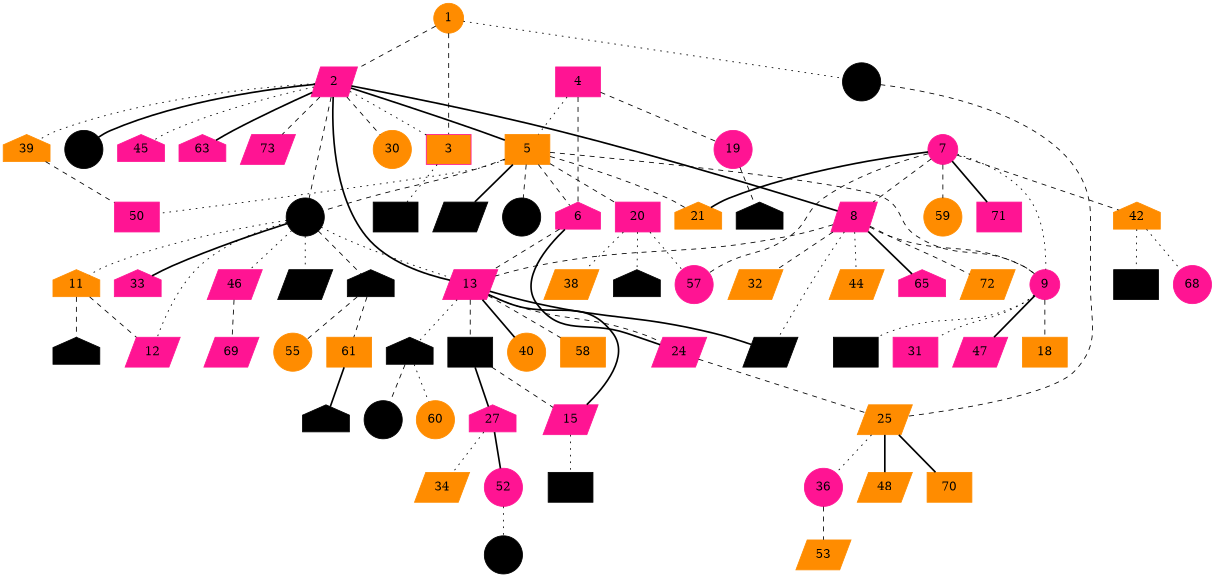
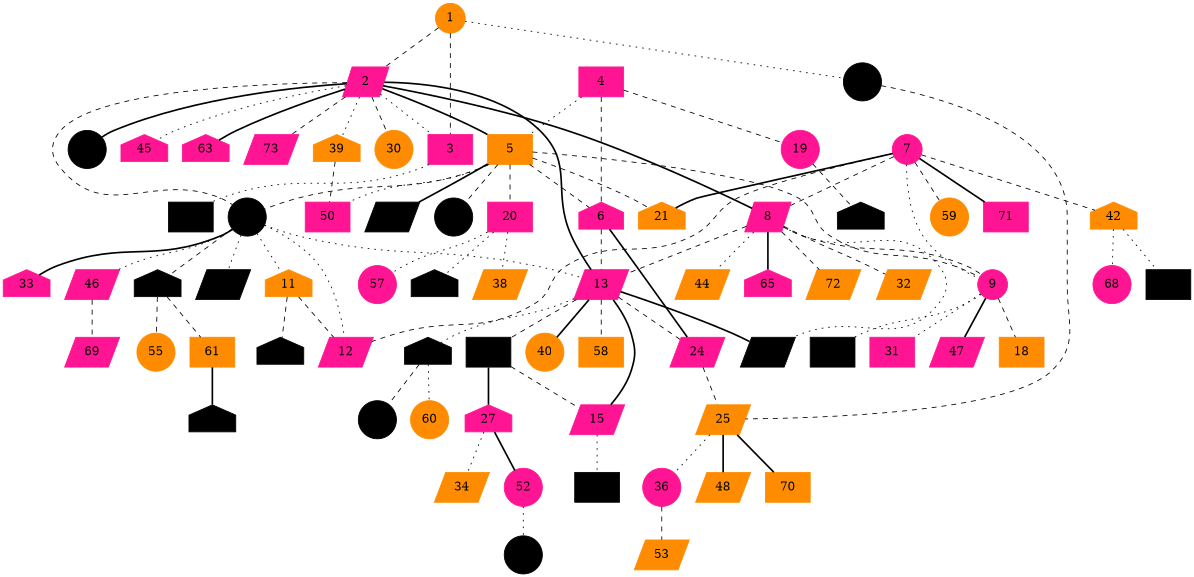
  graph {
    node [color=deeppink shape=parallelogram style=filled]
    edge [style=dashed]
    1 [color=darkorange shape=circle]
    2
-   3 [shape=box fillcolor=darkorange]
+   3 [shape=box]
    16 [color=black shape=circle]
    5 [color=darkorange shape=box]
    8
    10 [color=black shape=circle]
    13
    30 [color=darkorange shape=circle]
    39 [color=darkorange shape=house]
    43 [color=black shape=circle]
    45 [shape=house]
    63 [shape=house]
    73
    54 [color=black shape=box]
    25 [color=darkorange]
    6 [shape=house]
    9 [shape=circle]
    20 [shape=box]
    21 [color=darkorange shape=house]
    26 [color=black]
    50 [shape=box]
    56 [color=black shape=circle]
    32 [color=darkorange]
    41 [color=black]
    44 [color=darkorange]
    65 [shape=house]
    72 [color=darkorange]
    12
    11 [color=darkorange shape=house]
    33 [shape=house]
    46
    49 [color=black shape=house]
    62 [color=black]
    24
    14 [color=black shape=box]
    15
    17 [color=black shape=house]
    40 [color=darkorange shape=circle]
    58 [color=darkorange shape=box]
    4 [shape=box]
    19 [shape=circle]
    64 [color=black shape=house]
    18 [color=darkorange shape=box]
    22 [color=black shape=box]
    31 [shape=box]
    47
    37 [color=black shape=house]
    38 [color=darkorange]
    57 [shape=circle]
    7 [shape=circle]
    42 [color=darkorange shape=house]
    59 [color=darkorange shape=circle]
    71 [shape=box]
    51 [color=black shape=box]
    68 [shape=circle]
    23 [color=black shape=house]
    69
    55 [color=darkorange shape=circle]
    61 [color=darkorange shape=box]
    27 [shape=house]
    35 [color=black shape=box]
    28 [color=black shape=circle]
    60 [color=darkorange shape=circle]
    34 [color=darkorange]
    52 [shape=circle]
    36 [shape=circle]
    48 [color=darkorange]
    70 [color=darkorange shape=box]
    53 [color=darkorange]
    66 [color=black shape=circle]
    67 [color=black shape=house]
    1 -- 2
    1 -- 3
    1 -- 16 [style=dotted]
    2 -- 3 [style=dotted]
    2 -- 5 [style=bold]
    2 -- 8 [style=bold]
    2 -- 10
    2 -- 13 [style=bold]
    2 -- 30
    2 -- 39 [style=dotted]
    2 -- 43 [style=bold]
    2 -- 45 [style=dotted]
    2 -- 63 [style=bold]
    2 -- 73
    3 -- 54 [style=dotted]
    16 -- 25
    5 -- 10
    5 -- 6
    5 -- 9
    5 -- 20
    5 -- 21
    5 -- 26 [style=bold]
    5 -- 50 [style=dotted]
    5 -- 56
    8 -- 13
    8 -- 9
    8 -- 32
    8 -- 41 [style=dotted]
    8 -- 44 [style=dotted]
    8 -- 65 [style=bold]
    8 -- 72
    10 -- 13 [style=dotted]
    10 -- 12 [style=dotted]
    10 -- 11 [style=dotted]
    10 -- 33 [style=bold]
    10 -- 46 [style=dotted]
    10 -- 49
    10 -- 62 [style=dotted]
    13 -- 41 [style=bold]
    13 -- 24
    13 -- 14
    13 -- 15 [style=bold]
    13 -- 17 [style=dotted]
    13 -- 40 [style=bold]
    13 -- 58
    39 -- 50
    25 -- 36 [style=dotted]
    25 -- 48 [style=bold]
    25 -- 70 [style=bold]
    6 -- 13
    6 -- 24 [style=bold]
    9 -- 18
    9 -- 22 [style=dotted]
    9 -- 31 [style=dotted]
    9 -- 47 [style=bold]
    20 -- 37 [style=dotted]
    20 -- 38 [style=dotted]
    20 -- 57 [style=dotted]
    11 -- 12
    11 -- 23
    46 -- 69
    49 -- 55
    49 -- 61
    24 -- 25
    14 -- 15
    14 -- 27 [style=bold]
    15 -- 35 [style=dotted]
    17 -- 28
    17 -- 60 [style=dotted]
    4 -- 5 [style=dotted]
    4 -- 6
    4 -- 19
    19 -- 64
    7 -- 8
    7 -- 9 [style=dotted]
    7 -- 21 [style=bold]
-   7 -- 57
+   7 -- 12
    7 -- 42
    7 -- 59
    7 -- 71 [style=bold]
    42 -- 51 [style=dotted]
    42 -- 68 [style=dotted]
    61 -- 67 [style=bold]
    27 -- 34 [style=dotted]
    27 -- 52 [style=bold]
    52 -- 66 [style=dotted]
    36 -- 53
  }
